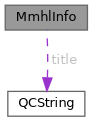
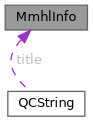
  digraph {
    node [color=gray40 fontname=Helvetica fontsize=10 shape=box style=filled]
    n1 [fillcolor=grey60 fontcolor=black height=0.2 label=MmhlInfo width=0.4]
    n2 [fillcolor=white height=0.2 label=QCString width=0.4]
-   n2 -> n1 [color=darkorchid3 dir=back fontcolor=grey fontname=Helvetica fontsize=10 label=" title" labelfontname=Helvetica labelfontsize=10 style=dashed]
+   n1 -> n2 [color=darkorchid3 dir=back fontcolor=grey fontname=Helvetica fontsize=10 label=" title" labelfontname=Helvetica labelfontsize=10 style=dashed]
  }
